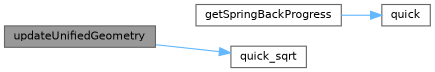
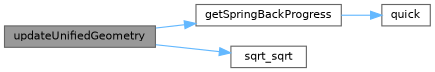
  digraph {
    rankdir=LR
    node [color=grey40 fillcolor=white fontname=Helvetica fontsize=10 shape=box style=filled]
    edge [color=steelblue1 fontname=Helvetica fontsize=10 labelfontname=Helvetica labelfontsize=10 style=solid]
    n1 [color=gray40 fillcolor=grey60 fontcolor=black height=0.2 label=updateUnifiedGeometry width=0.4]
    n2 [height=0.2 label=getSpringBackProgress width=0.4]
-   n3 [height=0.2 label=quick_sqrt width=0.4]
+   n3 [height=0.2 label=sqrt_sqrt width=0.4]
    n4 [height=0.2 label=quick width=0.4]
+   n1 -> n2
    n1 -> n3
    n2 -> n4
  }
